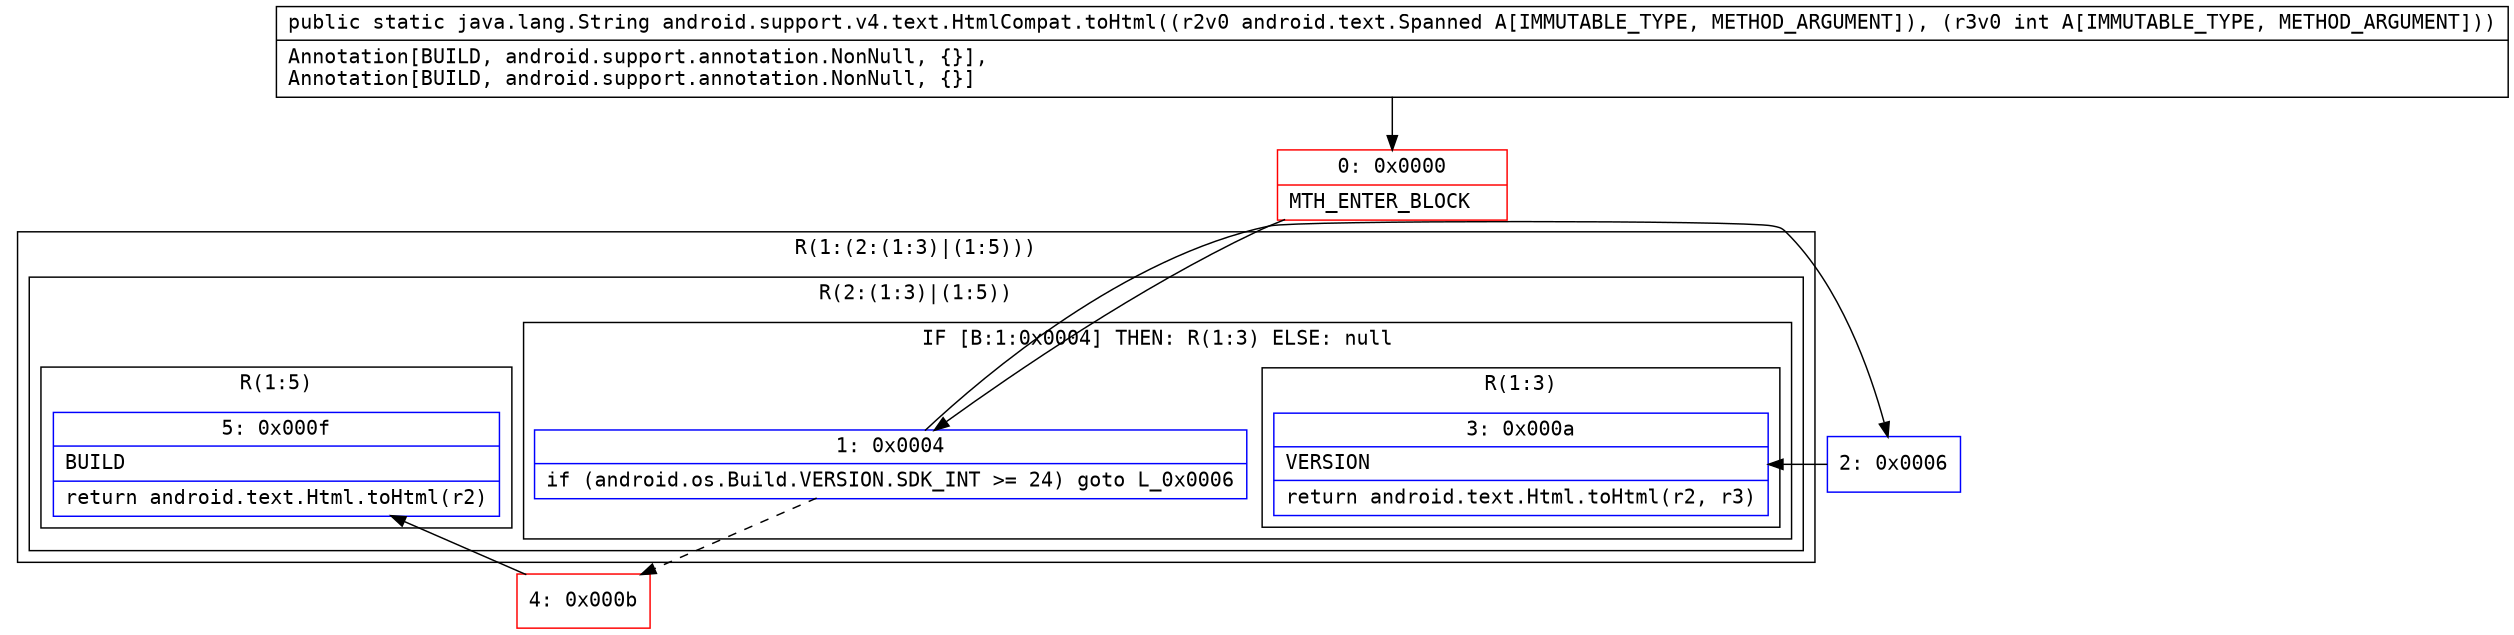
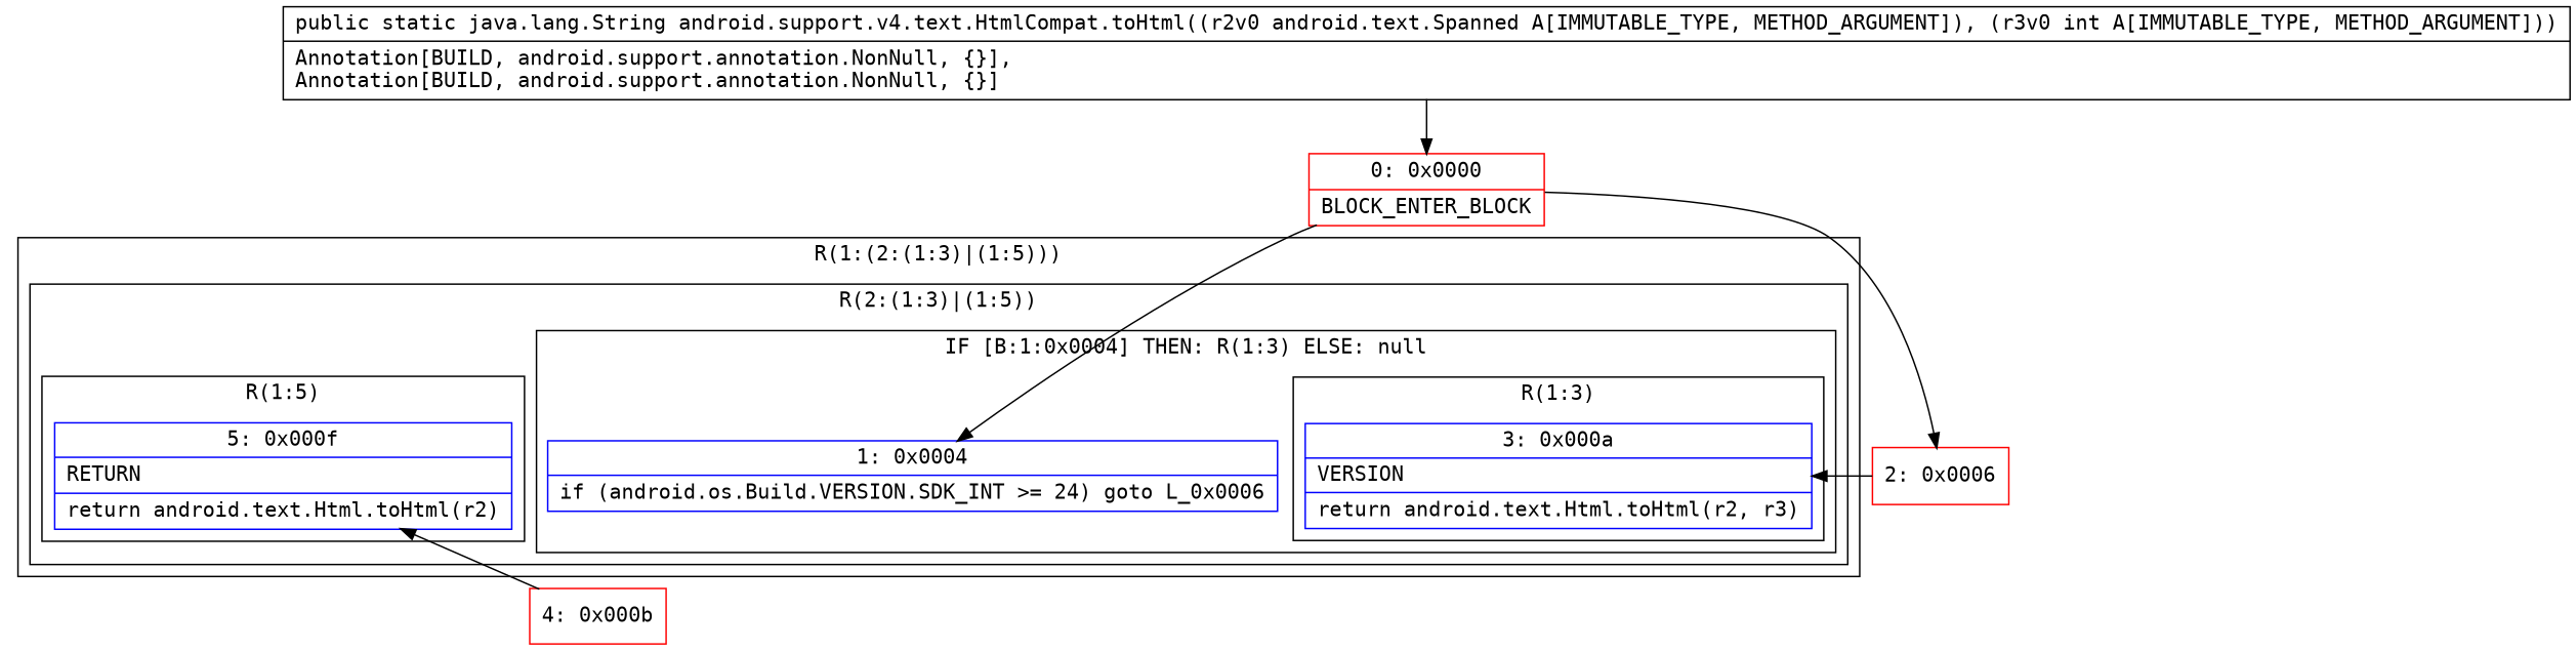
  digraph {
    fontname="DejaVu Sans Mono"
    node [color=blue fontname="DejaVu Sans Mono" shape=record]
    edge [fontname="DejaVu Sans Mono"]
    n1 [label="{3\:\ 0x000a|VERSION\l|return android.text.Html.toHtml(r2, r3)\l}"]
    n2 [label="{1\:\ 0x0004|if (android.os.Build.VERSION.SDK_INT \>= 24) goto L_0x0006\l}"]
-   n3 [label="{5\:\ 0x000f|BUILD\l|return android.text.Html.toHtml(r2)\l}"]
-   n4 [label="{2\:\ 0x0006}"]
+   n3 [label="{5\:\ 0x000f|RETURN\l|return android.text.Html.toHtml(r2)\l}"]
+   n4 [color=red label="{2\:\ 0x0006}"]
    n5 [color=red label="{4\:\ 0x000b}"]
-   n6 [color=red label="{0\:\ 0x0000|MTH_ENTER_BLOCK\l}"]
+   n6 [color=red label="{0\:\ 0x0000|BLOCK_ENTER_BLOCK\l}"]
    n7 [label="{public static java.lang.String android.support.v4.text.HtmlCompat.toHtml((r2v0 android.text.Spanned A[IMMUTABLE_TYPE, METHOD_ARGUMENT]), (r3v0 int A[IMMUTABLE_TYPE, METHOD_ARGUMENT]))  | Annotation[BUILD, android.support.annotation.NonNull, \{\}], \lAnnotation[BUILD, android.support.annotation.NonNull, \{\}]\l}" color=""]
    subgraph cluster_1 {
      label="R(1:(2:(1:3)|(1:5)))"
      subgraph cluster_2 {
        label="R(2:(1:3)|(1:5))"
        subgraph cluster_3 {
          label="IF [B:1:0x0004] THEN: R(1:3) ELSE: null"
          n2
          subgraph cluster_4 {
            label="R(1:3)"
            n1
          }
        }
        subgraph cluster_5 {
          label="R(1:5)"
          n3
        }
      }
    }
-   n2 -> n4
-   n2 -> n5 [style=dashed]
+   n6 -> n4
    n4 -> n1
    n5 -> n3
    n6 -> n2
    n7 -> n6
  }
